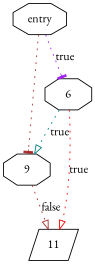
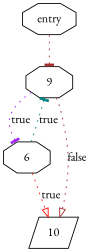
  digraph {
    fontname="EB Garamond"
    node [fontname="EB Garamond" shape=octagon]
    edge [arrowhead=onormal color=brown fontname="EB Garamond" style=dotted]
    n1 [label=entry]
    n2 [label=9]
    6
-   11 [shape=parallelogram]
+   11 [shape=parallelogram label=10]
    n1 -> n2 [arrowhead=tee]
-   n1 -> 6 [arrowhead=tee color=purple label=true]
+   n2 -> 6 [arrowhead=tee color=purple label=true]
    n2 -> 11 [label=false]
-   6 -> n2 [color=teal label=true]
+   6 -> n2 [arrowhead=tee color=teal label=true]
    6 -> 11 [color=red label=true]
  }
